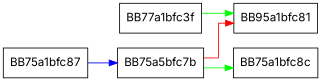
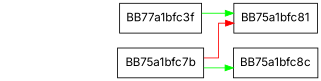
  digraph {
    fontname=Inter
    rankdir=LR
    splines=ortho
    node [fontname=Inter shape=box]
    edge [color=green fontname=Inter]
    n1 [label=BB77a1bfc3f]
-   BB75a1bfc81 [label=BB95a1bfc81]
-   BB75a1bfc87
-   BB75a1bfc7b [label=BB75a5bfc7b]
+   BB75a1bfc81
+   BB75a1bfc7b
    BB75a1bfc8c
    n1 -> BB75a1bfc81
-   BB75a1bfc87 -> BB75a1bfc7b [color=blue]
    BB75a1bfc7b -> BB75a1bfc81 [color=red]
    BB75a1bfc7b -> BB75a1bfc8c
  }
